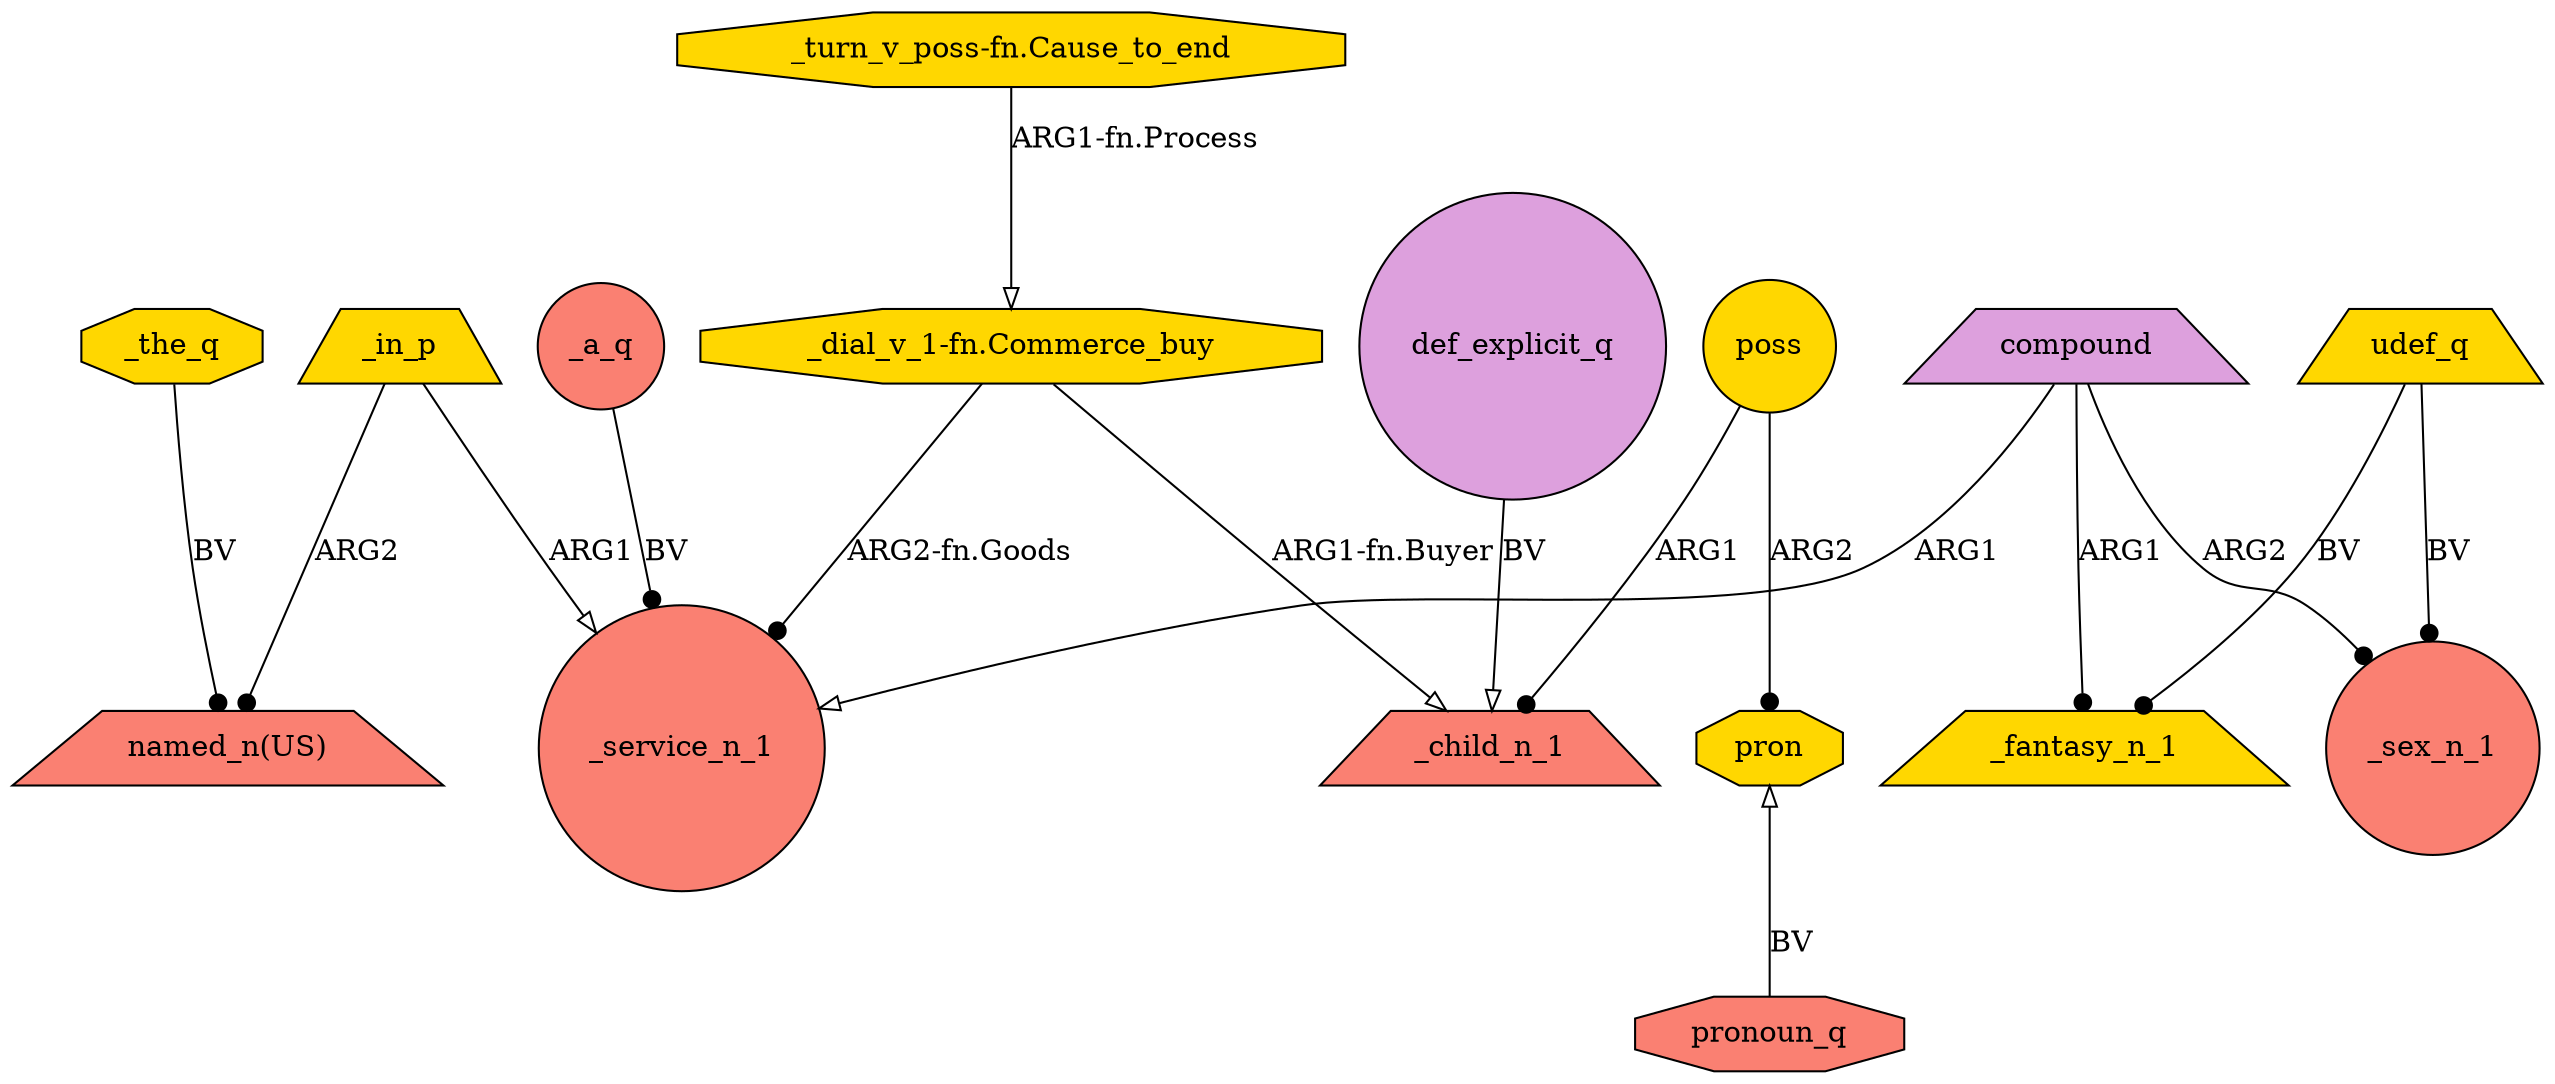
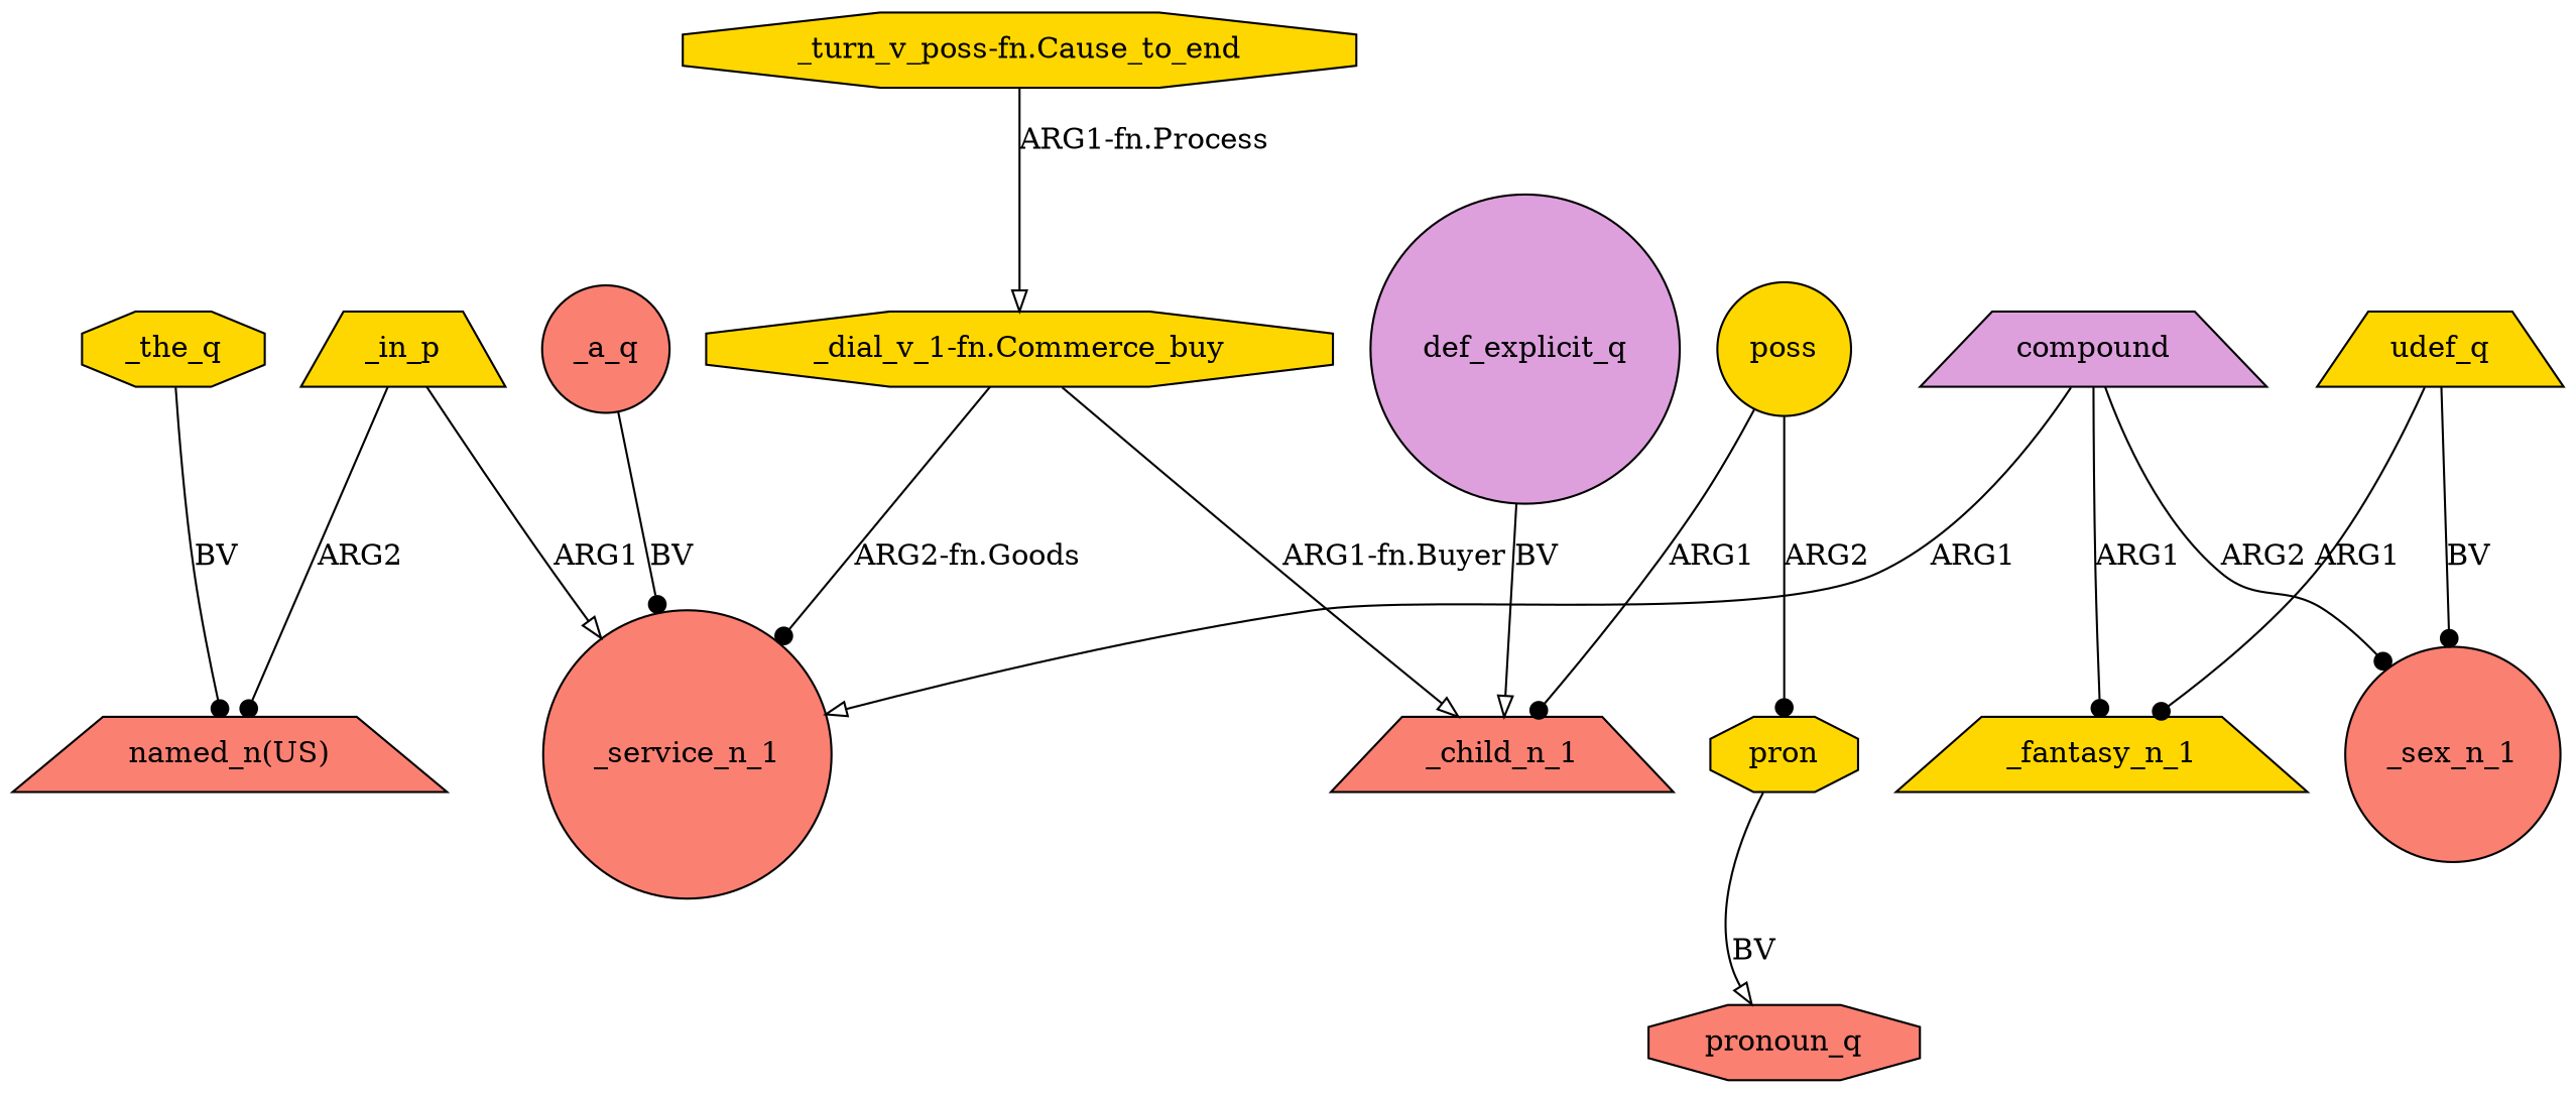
  digraph {
    node [fillcolor=gold shape=trapezium style=filled]
    edge [arrowhead=dot]
    _service_n_1 [fillcolor=salmon shape=circle]
    _in_p
    "named_n(US)" [fillcolor=salmon]
    def_explicit_q [fillcolor=plum shape=circle]
    _child_n_1 [fillcolor=salmon]
    "_dial_v_1-fn.Commerce_buy" [shape=octagon]
    _a_q [fillcolor=salmon shape=circle]
    udef_q
    _fantasy_n_1
    _sex_n_1 [fillcolor=salmon shape=circle]
    compound [fillcolor=plum]
    _the_q [shape=octagon]
    poss [shape=circle]
    pron [shape=octagon]
    pronoun_q [fillcolor=salmon shape=octagon]
    n16 [label="_turn_v_poss-fn.Cause_to_end" shape=octagon]
    _in_p -> _service_n_1 [arrowhead=onormal label=ARG1]
    _in_p -> "named_n(US)" [label=ARG2]
    def_explicit_q -> _child_n_1 [arrowhead=onormal label=BV]
    "_dial_v_1-fn.Commerce_buy" -> _service_n_1 [label="ARG2-fn.Goods"]
    "_dial_v_1-fn.Commerce_buy" -> _child_n_1 [arrowhead=onormal label="ARG1-fn.Buyer"]
    _a_q -> _service_n_1 [label=BV]
-   udef_q -> _fantasy_n_1 [label=BV]
+   udef_q -> _fantasy_n_1 [label=ARG1]
    udef_q -> _sex_n_1 [label=BV]
    compound -> _service_n_1 [arrowhead=onormal label=ARG1]
    compound -> _fantasy_n_1 [label=ARG1]
    compound -> _sex_n_1 [label=ARG2]
    _the_q -> "named_n(US)" [label=BV]
    poss -> _child_n_1 [label=ARG1]
    poss -> pron [label=ARG2]
-   pronoun_q -> pron [arrowhead=onormal label=BV]
+   pron -> pronoun_q [arrowhead=onormal label=BV]
    n16 -> "_dial_v_1-fn.Commerce_buy" [arrowhead=onormal label="ARG1-fn.Process"]
  }
